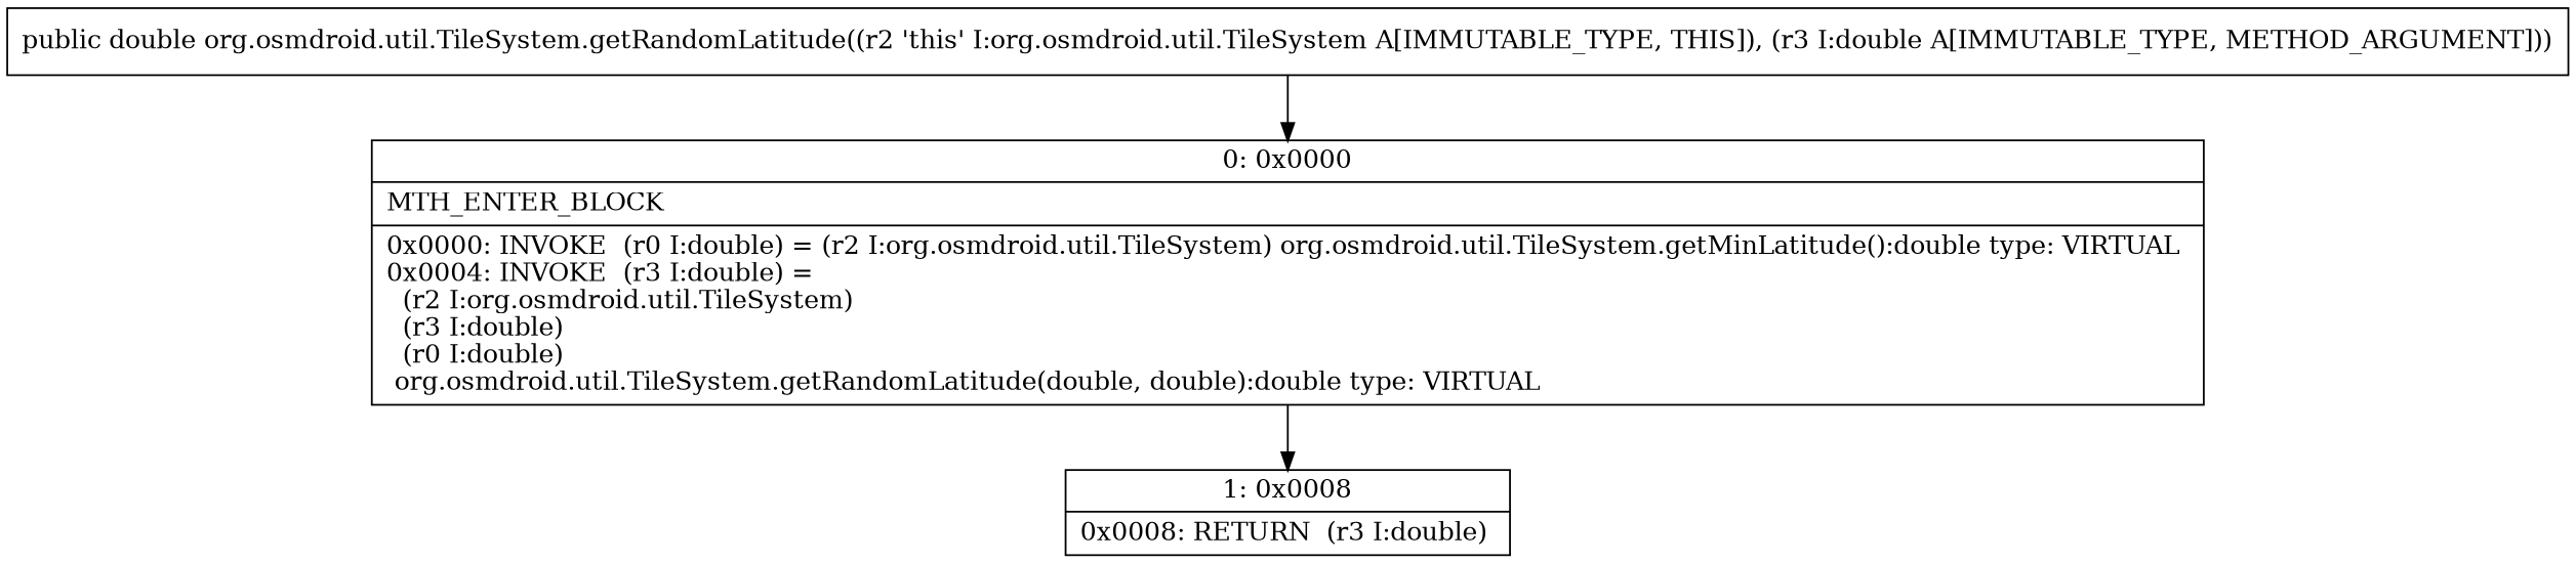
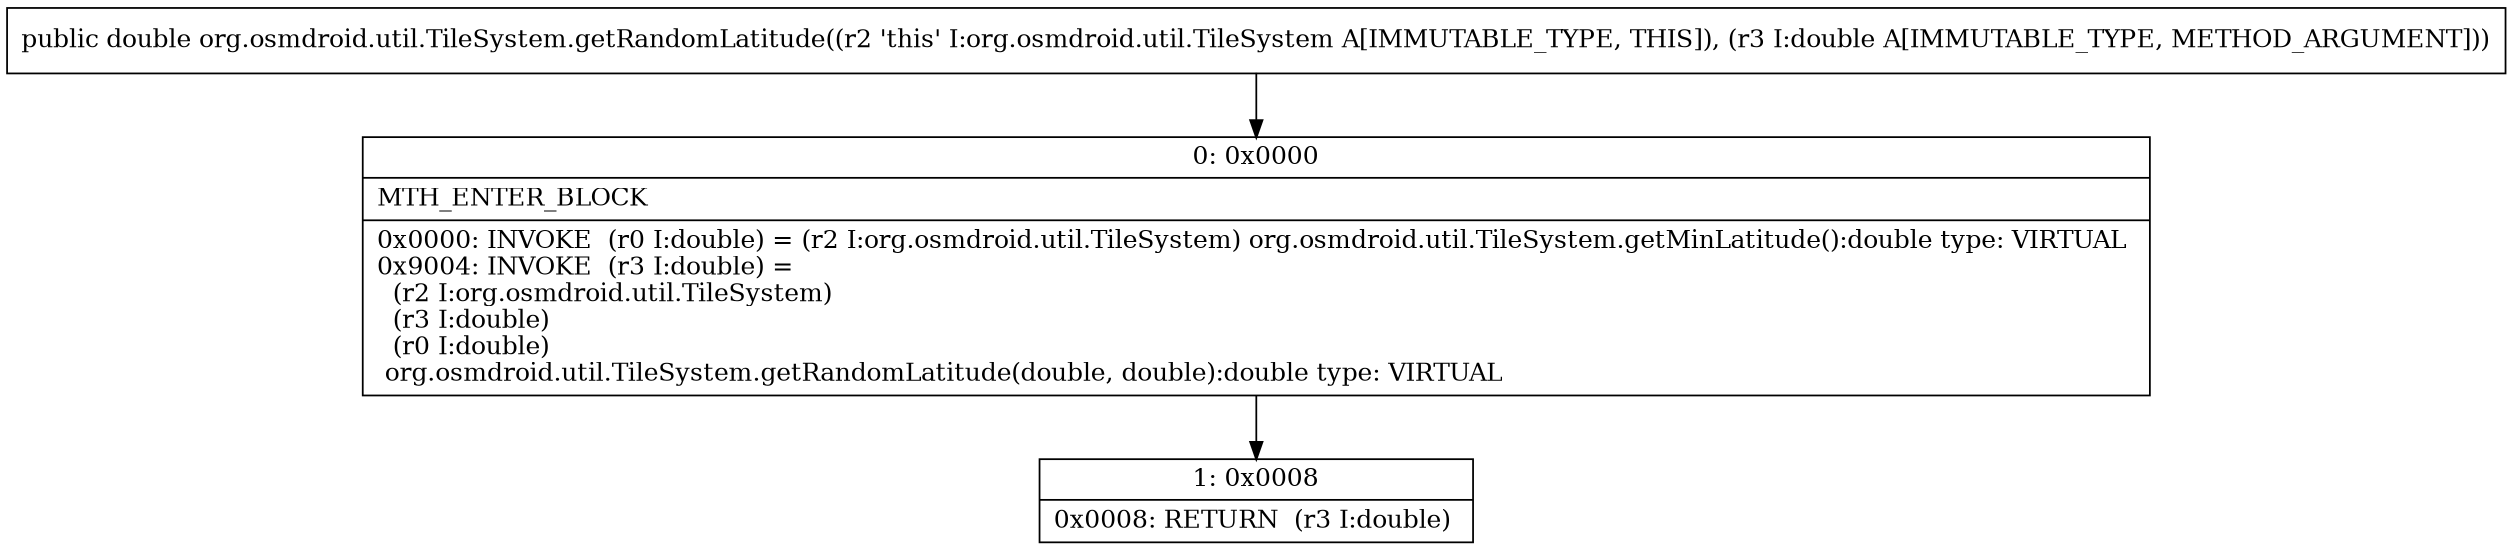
  digraph {
    node [shape=record]
-   n1 [label="{0\:\ 0x0000|MTH_ENTER_BLOCK\l|0x0000: INVOKE  (r0 I:double) = (r2 I:org.osmdroid.util.TileSystem) org.osmdroid.util.TileSystem.getMinLatitude():double type: VIRTUAL \l0x0004: INVOKE  (r3 I:double) = \l  (r2 I:org.osmdroid.util.TileSystem)\l  (r3 I:double)\l  (r0 I:double)\l org.osmdroid.util.TileSystem.getRandomLatitude(double, double):double type: VIRTUAL \l}"]
+   n1 [label="{0\:\ 0x0000|MTH_ENTER_BLOCK\l|0x0000: INVOKE  (r0 I:double) = (r2 I:org.osmdroid.util.TileSystem) org.osmdroid.util.TileSystem.getMinLatitude():double type: VIRTUAL \l0x9004: INVOKE  (r3 I:double) = \l  (r2 I:org.osmdroid.util.TileSystem)\l  (r3 I:double)\l  (r0 I:double)\l org.osmdroid.util.TileSystem.getRandomLatitude(double, double):double type: VIRTUAL \l}"]
    n2 [label="{1\:\ 0x0008|0x0008: RETURN  (r3 I:double) \l}"]
    n3 [label="{public double org.osmdroid.util.TileSystem.getRandomLatitude((r2 'this' I:org.osmdroid.util.TileSystem A[IMMUTABLE_TYPE, THIS]), (r3 I:double A[IMMUTABLE_TYPE, METHOD_ARGUMENT])) }"]
    n1 -> n2
    n3 -> n1
  }
